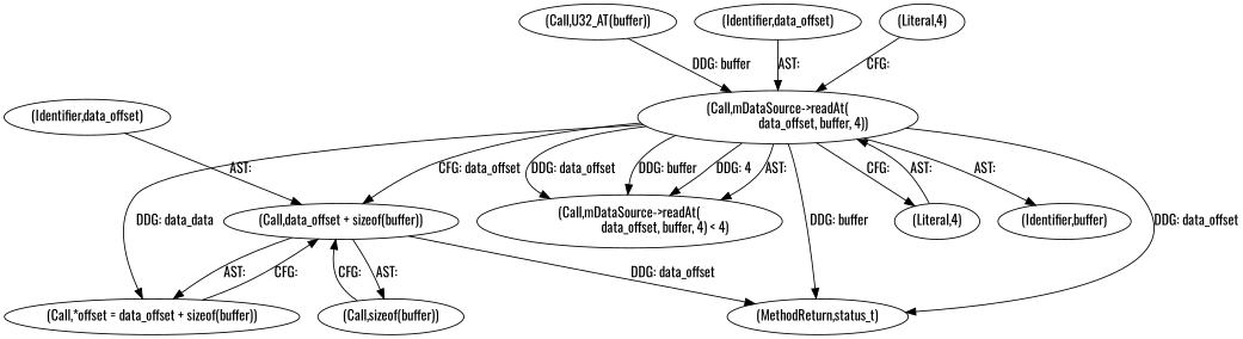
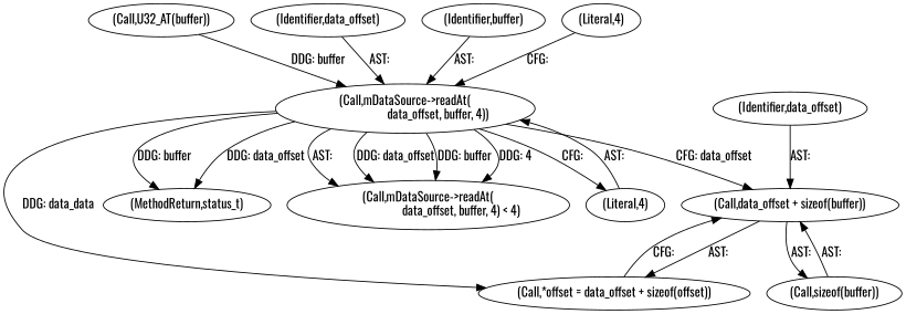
  digraph {
    fontname=Oswald
    node [fontname=Oswald]
    edge [fontname=Oswald]
    n1 [label="(Call,data_offset + sizeof(buffer))"]
-   n2 [label="(Call,*offset = data_offset + sizeof(buffer))"]
+   n2 [label="(Call,*offset = data_offset + sizeof(offset))"]
    n3 [label="(Call,sizeof(buffer))"]
    n4 [label="(MethodReturn,status_t)"]
    n5 [label="(Call,mDataSource->readAt(\n                        data_offset, buffer, 4))"]
    n6 [label="(Call,mDataSource->readAt(\n                        data_offset, buffer, 4) < 4)"]
    n7 [label="(Literal,4)"]
    n8 [label="(Call,U32_AT(buffer))"]
    n9 [label="(Identifier,data_offset)"]
    n10 [label="(Identifier,data_offset)"]
    n11 [label="(Identifier,buffer)"]
    n12 [label="(Literal,4)"]
    n1 -> n2 [label="AST: "]
    n1 -> n3 [label="AST: "]
-   n1 -> n4 [label="DDG: data_offset"]
    n2 -> n1 [label="CFG: "]
-   n3 -> n1 [label="CFG: "]
+   n3 -> n1 [label="AST: "]
    n5 -> n1 [label="CFG: data_offset"]
    n5 -> n2 [label="DDG: data_data"]
    n5 -> n4 [label="DDG: buffer"]
    n5 -> n4 [label="DDG: data_offset"]
    n5 -> n6 [label="AST: "]
    n5 -> n6 [label="DDG: data_offset"]
    n5 -> n6 [label="DDG: buffer"]
    n5 -> n6 [label="DDG: 4"]
    n5 -> n7 [label="CFG: "]
    n7 -> n5 [label="AST: "]
    n8 -> n5 [label="DDG: buffer"]
    n9 -> n5 [label="AST: "]
    n10 -> n1 [label="AST: "]
-   n5 -> n11 [label="AST: "]
+   n11 -> n5 [label="AST: "]
    n12 -> n5 [label="CFG: "]
  }
